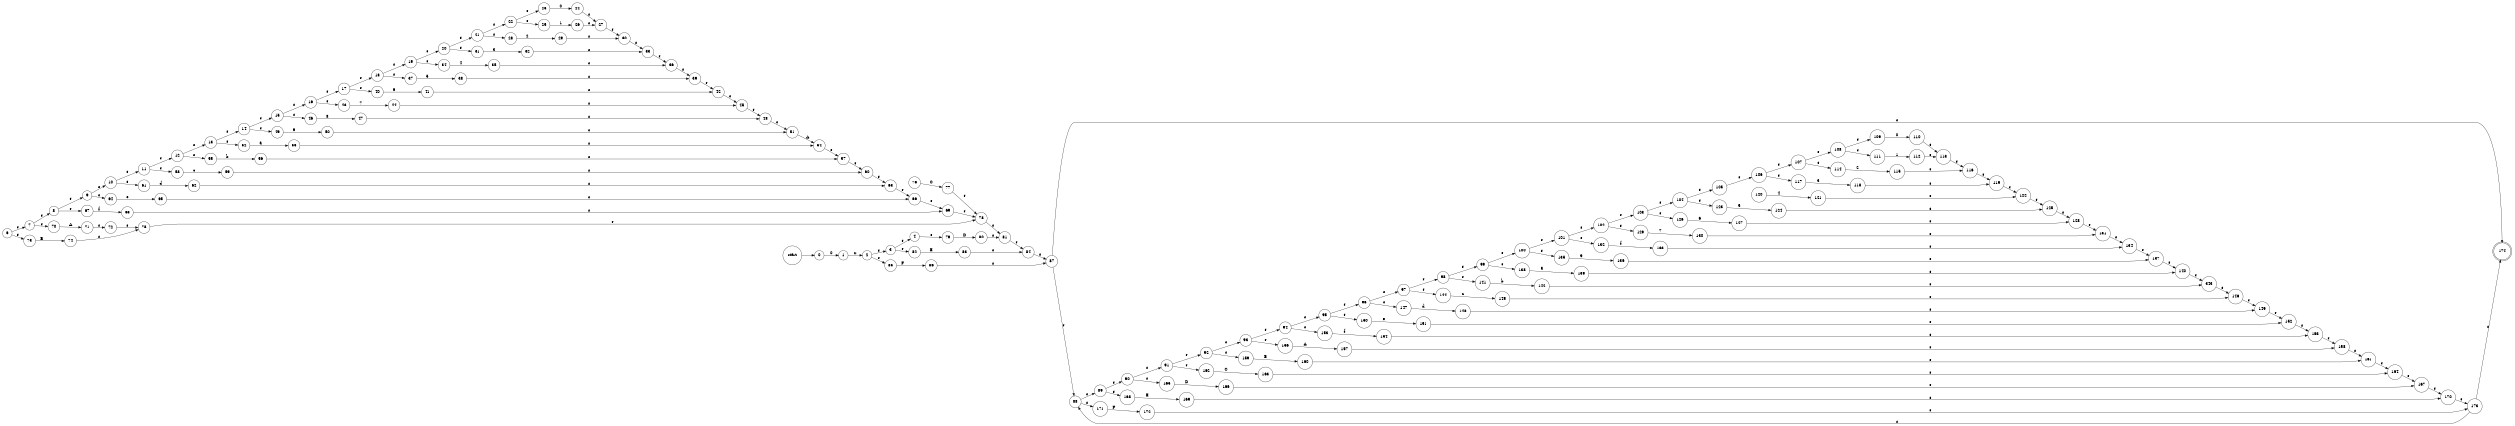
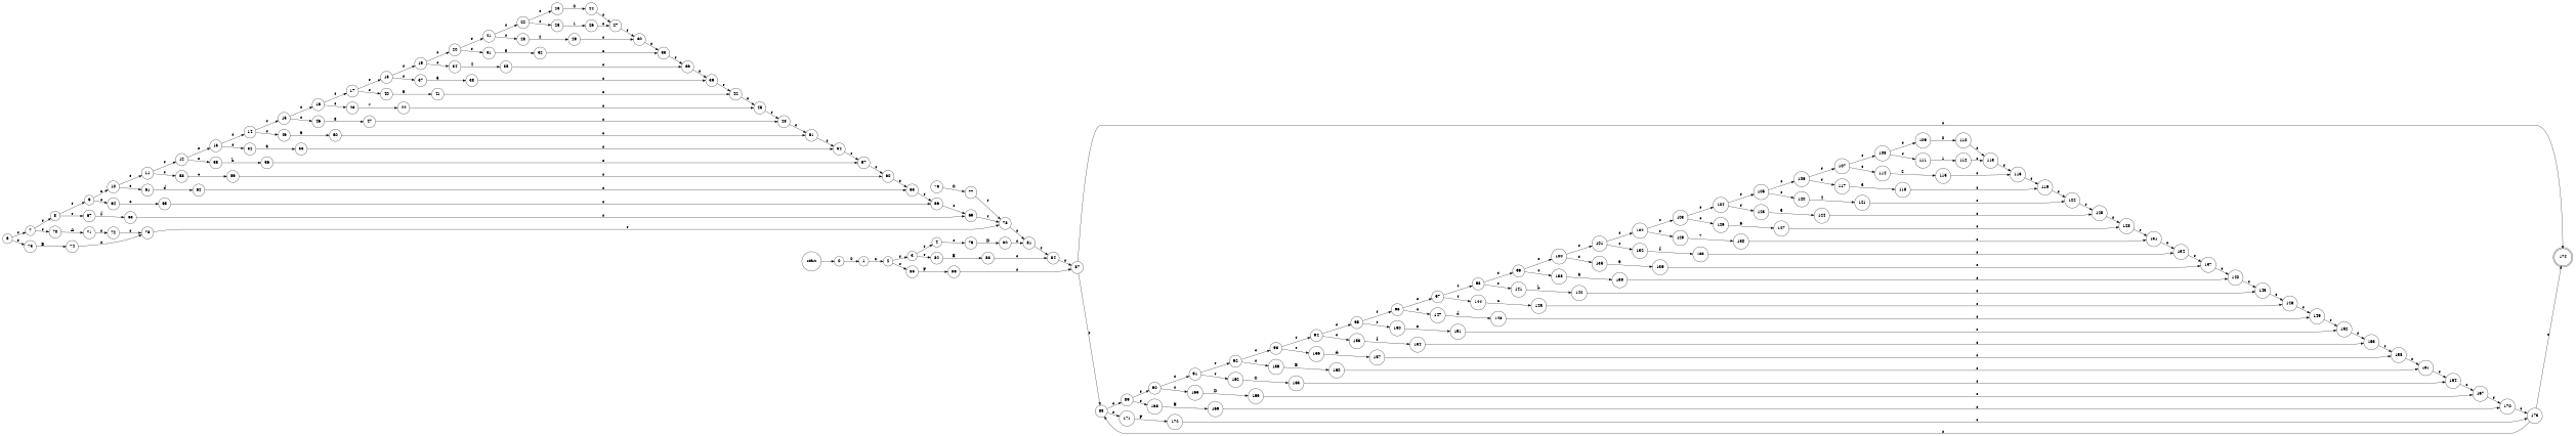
  digraph {
    rankdir=LR
    node [shape=circle]
    174 [shape=doublecircle]
    start [height=0.1 width=0.1]
    0
    1
    2
    3
    85
    4
    82
    86
    79
    83
    87
    80
    84
    6
    7
    73
    76
    77
    81
    8
    70
    74
    78
    9
    67
    71
    75
    10
    64
    68
    72
    11
    61
    65
    69
    12
    58
    62
    66
    13
    55
    59
    63
    14
    52
    56
    60
    15
    49
    53
    57
    16
    46
    50
    54
    17
    43
    47
    51
    18
    40
    44
    48
    19
    37
    41
    45
    20
    34
    38
    42
    21
    31
    35
    39
    22
    28
    32
    36
    23
    25
    29
    33
    24
    26
    30
    27
    88
    89
    171
    90
    168
    172
    91
    165
    169
    173
    92
    162
    166
    170
    93
    159
    163
    167
    94
    156
    160
    164
    95
    153
    157
    161
    96
    150
    154
    158
    97
    147
    151
    155
    98
    144
    148
    152
    99
    141
    145
    149
    100
    138
    142
    146
    101
    135
    139
-   143 [label=343]
+   143
    102
    132
    136
    140
    103
    129
    133
    137
    104
    126
    130
    134
    105
    123
    127
    131
    106
    120
    124
    128
    107
    117
    121
    125
    108
    114
    118
    122
    109
    111
    115
    119
    110
    112
    116
    113
    start -> 0
    0 -> 1 [label=0]
    1 -> 2 [label=x]
    2 -> 3 [label="ε"]
    2 -> 85 [label="ε"]
    3 -> 4 [label="ε"]
    3 -> 82 [label="ε"]
    85 -> 86 [label=F]
    4 -> 79 [label="ε"]
    82 -> 83 [label=E]
    86 -> 87 [label="ε"]
    79 -> 80 [label=D]
    83 -> 84 [label="ε"]
    87 -> 174 [label="ε"]
    87 -> 88 [label="ε"]
    80 -> 81 [label="ε"]
    84 -> 87 [label="ε"]
    6 -> 7 [label="ε"]
    6 -> 73 [label="ε"]
    7 -> 8 [label="ε"]
    7 -> 70 [label="ε"]
    73 -> 74 [label=B]
    76 -> 77 [label=C]
    77 -> 78 [label="ε"]
    81 -> 84 [label="ε"]
    8 -> 9 [label="ε"]
    8 -> 67 [label="ε"]
    70 -> 71 [label=A]
    74 -> 75 [label="ε"]
    78 -> 81 [label="ε"]
    9 -> 10 [label="ε"]
    9 -> 64 [label="ε"]
    67 -> 68 [label=f]
    71 -> 72 [label="ε"]
    75 -> 78 [label="ε"]
    10 -> 11 [label="ε"]
    10 -> 61 [label="ε"]
    64 -> 65 [label=e]
    68 -> 69 [label="ε"]
    72 -> 75 [label="ε"]
    11 -> 12 [label="ε"]
    11 -> 58 [label="ε"]
    61 -> 62 [label=d]
    65 -> 66 [label="ε"]
    69 -> 78 [label="ε"]
    12 -> 13 [label="ε"]
    12 -> 55 [label="ε"]
    58 -> 59 [label=c]
    62 -> 63 [label="ε"]
    66 -> 69 [label="ε"]
    13 -> 14 [label="ε"]
    13 -> 52 [label="ε"]
    55 -> 56 [label=b]
    59 -> 60 [label="ε"]
    63 -> 66 [label="ε"]
    14 -> 15 [label="ε"]
    14 -> 49 [label="ε"]
    52 -> 53 [label=a]
    56 -> 57 [label="ε"]
    60 -> 63 [label="ε"]
    15 -> 16 [label="ε"]
    15 -> 46 [label="ε"]
    49 -> 50 [label=9]
    53 -> 54 [label="ε"]
    57 -> 60 [label="ε"]
    16 -> 17 [label="ε"]
    16 -> 43 [label="ε"]
    46 -> 47 [label=8]
    50 -> 51 [label="ε"]
    54 -> 57 [label="ε"]
    17 -> 18 [label="ε"]
    17 -> 40 [label="ε"]
    43 -> 44 [label=7]
    47 -> 48 [label="ε"]
-   51 -> 54 [label=A]
+   51 -> 54 [label="ε"]
    18 -> 19 [label="ε"]
    18 -> 37 [label="ε"]
    40 -> 41 [label=6]
    44 -> 45 [label="ε"]
    48 -> 51 [label="ε"]
    19 -> 20 [label="ε"]
    19 -> 34 [label="ε"]
    37 -> 38 [label=5]
    41 -> 42 [label="ε"]
    45 -> 48 [label="ε"]
    20 -> 21 [label="ε"]
    20 -> 31 [label="ε"]
    34 -> 35 [label=4]
    38 -> 39 [label="ε"]
    42 -> 45 [label="ε"]
    21 -> 22 [label="ε"]
    21 -> 28 [label="ε"]
    31 -> 32 [label=3]
    35 -> 36 [label="ε"]
    39 -> 42 [label="ε"]
    22 -> 23 [label="ε"]
    22 -> 25 [label="ε"]
    28 -> 29 [label=2]
    32 -> 33 [label="ε"]
    36 -> 39 [label="ε"]
    23 -> 24 [label=0]
    25 -> 26 [label=1]
    29 -> 30 [label="ε"]
    33 -> 36 [label="ε"]
    24 -> 27 [label="ε"]
    26 -> 27 [label="ε"]
    30 -> 33 [label="ε"]
    27 -> 30 [label="ε"]
    88 -> 89 [label="ε"]
    88 -> 171 [label="ε"]
    89 -> 90 [label="ε"]
    89 -> 168 [label="ε"]
    171 -> 172 [label=F]
    90 -> 91 [label="ε"]
    90 -> 165 [label="ε"]
    168 -> 169 [label=E]
    172 -> 173 [label="ε"]
    91 -> 92 [label="ε"]
    91 -> 162 [label="ε"]
    165 -> 166 [label=D]
    169 -> 170 [label="ε"]
    173 -> 174 [label="ε"]
    173 -> 88 [label="ε"]
    92 -> 93 [label="ε"]
    92 -> 159 [label="ε"]
    162 -> 163 [label=C]
    166 -> 167 [label="ε"]
    170 -> 173 [label="ε"]
    93 -> 94 [label="ε"]
    93 -> 156 [label="ε"]
    159 -> 160 [label=B]
    163 -> 164 [label="ε"]
    167 -> 170 [label="ε"]
    94 -> 95 [label="ε"]
    94 -> 153 [label="ε"]
    156 -> 157 [label=A]
    160 -> 161 [label="ε"]
    164 -> 167 [label="ε"]
    95 -> 96 [label="ε"]
    95 -> 150 [label="ε"]
    153 -> 154 [label=f]
    157 -> 158 [label="ε"]
    161 -> 164 [label="ε"]
    96 -> 97 [label="ε"]
    96 -> 147 [label="ε"]
    150 -> 151 [label=e]
    154 -> 155 [label="ε"]
    158 -> 161 [label="ε"]
    97 -> 98 [label="ε"]
    97 -> 144 [label="ε"]
    147 -> 148 [label=d]
    151 -> 152 [label="ε"]
    155 -> 158 [label="ε"]
    98 -> 99 [label="ε"]
    98 -> 141 [label="ε"]
    144 -> 145 [label=c]
    148 -> 149 [label="ε"]
    152 -> 155 [label="ε"]
    99 -> 100 [label="ε"]
    99 -> 138 [label="ε"]
    141 -> 142 [label=b]
    145 -> 146 [label="ε"]
    149 -> 152 [label="ε"]
    100 -> 101 [label="ε"]
    100 -> 135 [label="ε"]
    138 -> 139 [label=a]
    142 -> 143 [label="ε"]
    146 -> 149 [label="ε"]
    101 -> 102 [label="ε"]
    101 -> 132 [label="ε"]
    135 -> 136 [label=9]
    139 -> 140 [label="ε"]
    143 -> 146 [label="ε"]
    102 -> 103 [label="ε"]
    102 -> 129 [label="ε"]
    132 -> 133 [label=f]
    136 -> 137 [label="ε"]
    140 -> 143 [label="ε"]
    103 -> 104 [label="ε"]
    103 -> 126 [label="ε"]
    129 -> 130 [label=7]
    133 -> 134 [label="ε"]
    137 -> 140 [label="ε"]
    104 -> 105 [label="ε"]
    104 -> 123 [label="ε"]
    126 -> 127 [label=6]
    130 -> 131 [label="ε"]
    134 -> 137 [label="ε"]
    105 -> 106 [label="ε"]
+   105 -> 120 [label="ε"]
    123 -> 124 [label=5]
    127 -> 128 [label="ε"]
    131 -> 134 [label="ε"]
    106 -> 107 [label="ε"]
    106 -> 117 [label="ε"]
    120 -> 121 [label=4]
    124 -> 125 [label="ε"]
    128 -> 131 [label="ε"]
    107 -> 108 [label="ε"]
    107 -> 114 [label="ε"]
    117 -> 118 [label=3]
    121 -> 122 [label="ε"]
    125 -> 128 [label="ε"]
    108 -> 109 [label="ε"]
    108 -> 111 [label="ε"]
    114 -> 115 [label=2]
    118 -> 119 [label="ε"]
    122 -> 125 [label="ε"]
    109 -> 110 [label=0]
    111 -> 112 [label=1]
    115 -> 116 [label="ε"]
    119 -> 122 [label="ε"]
    110 -> 113 [label="ε"]
    112 -> 113 [label="ε"]
    116 -> 119 [label="ε"]
    113 -> 116 [label="ε"]
  }
